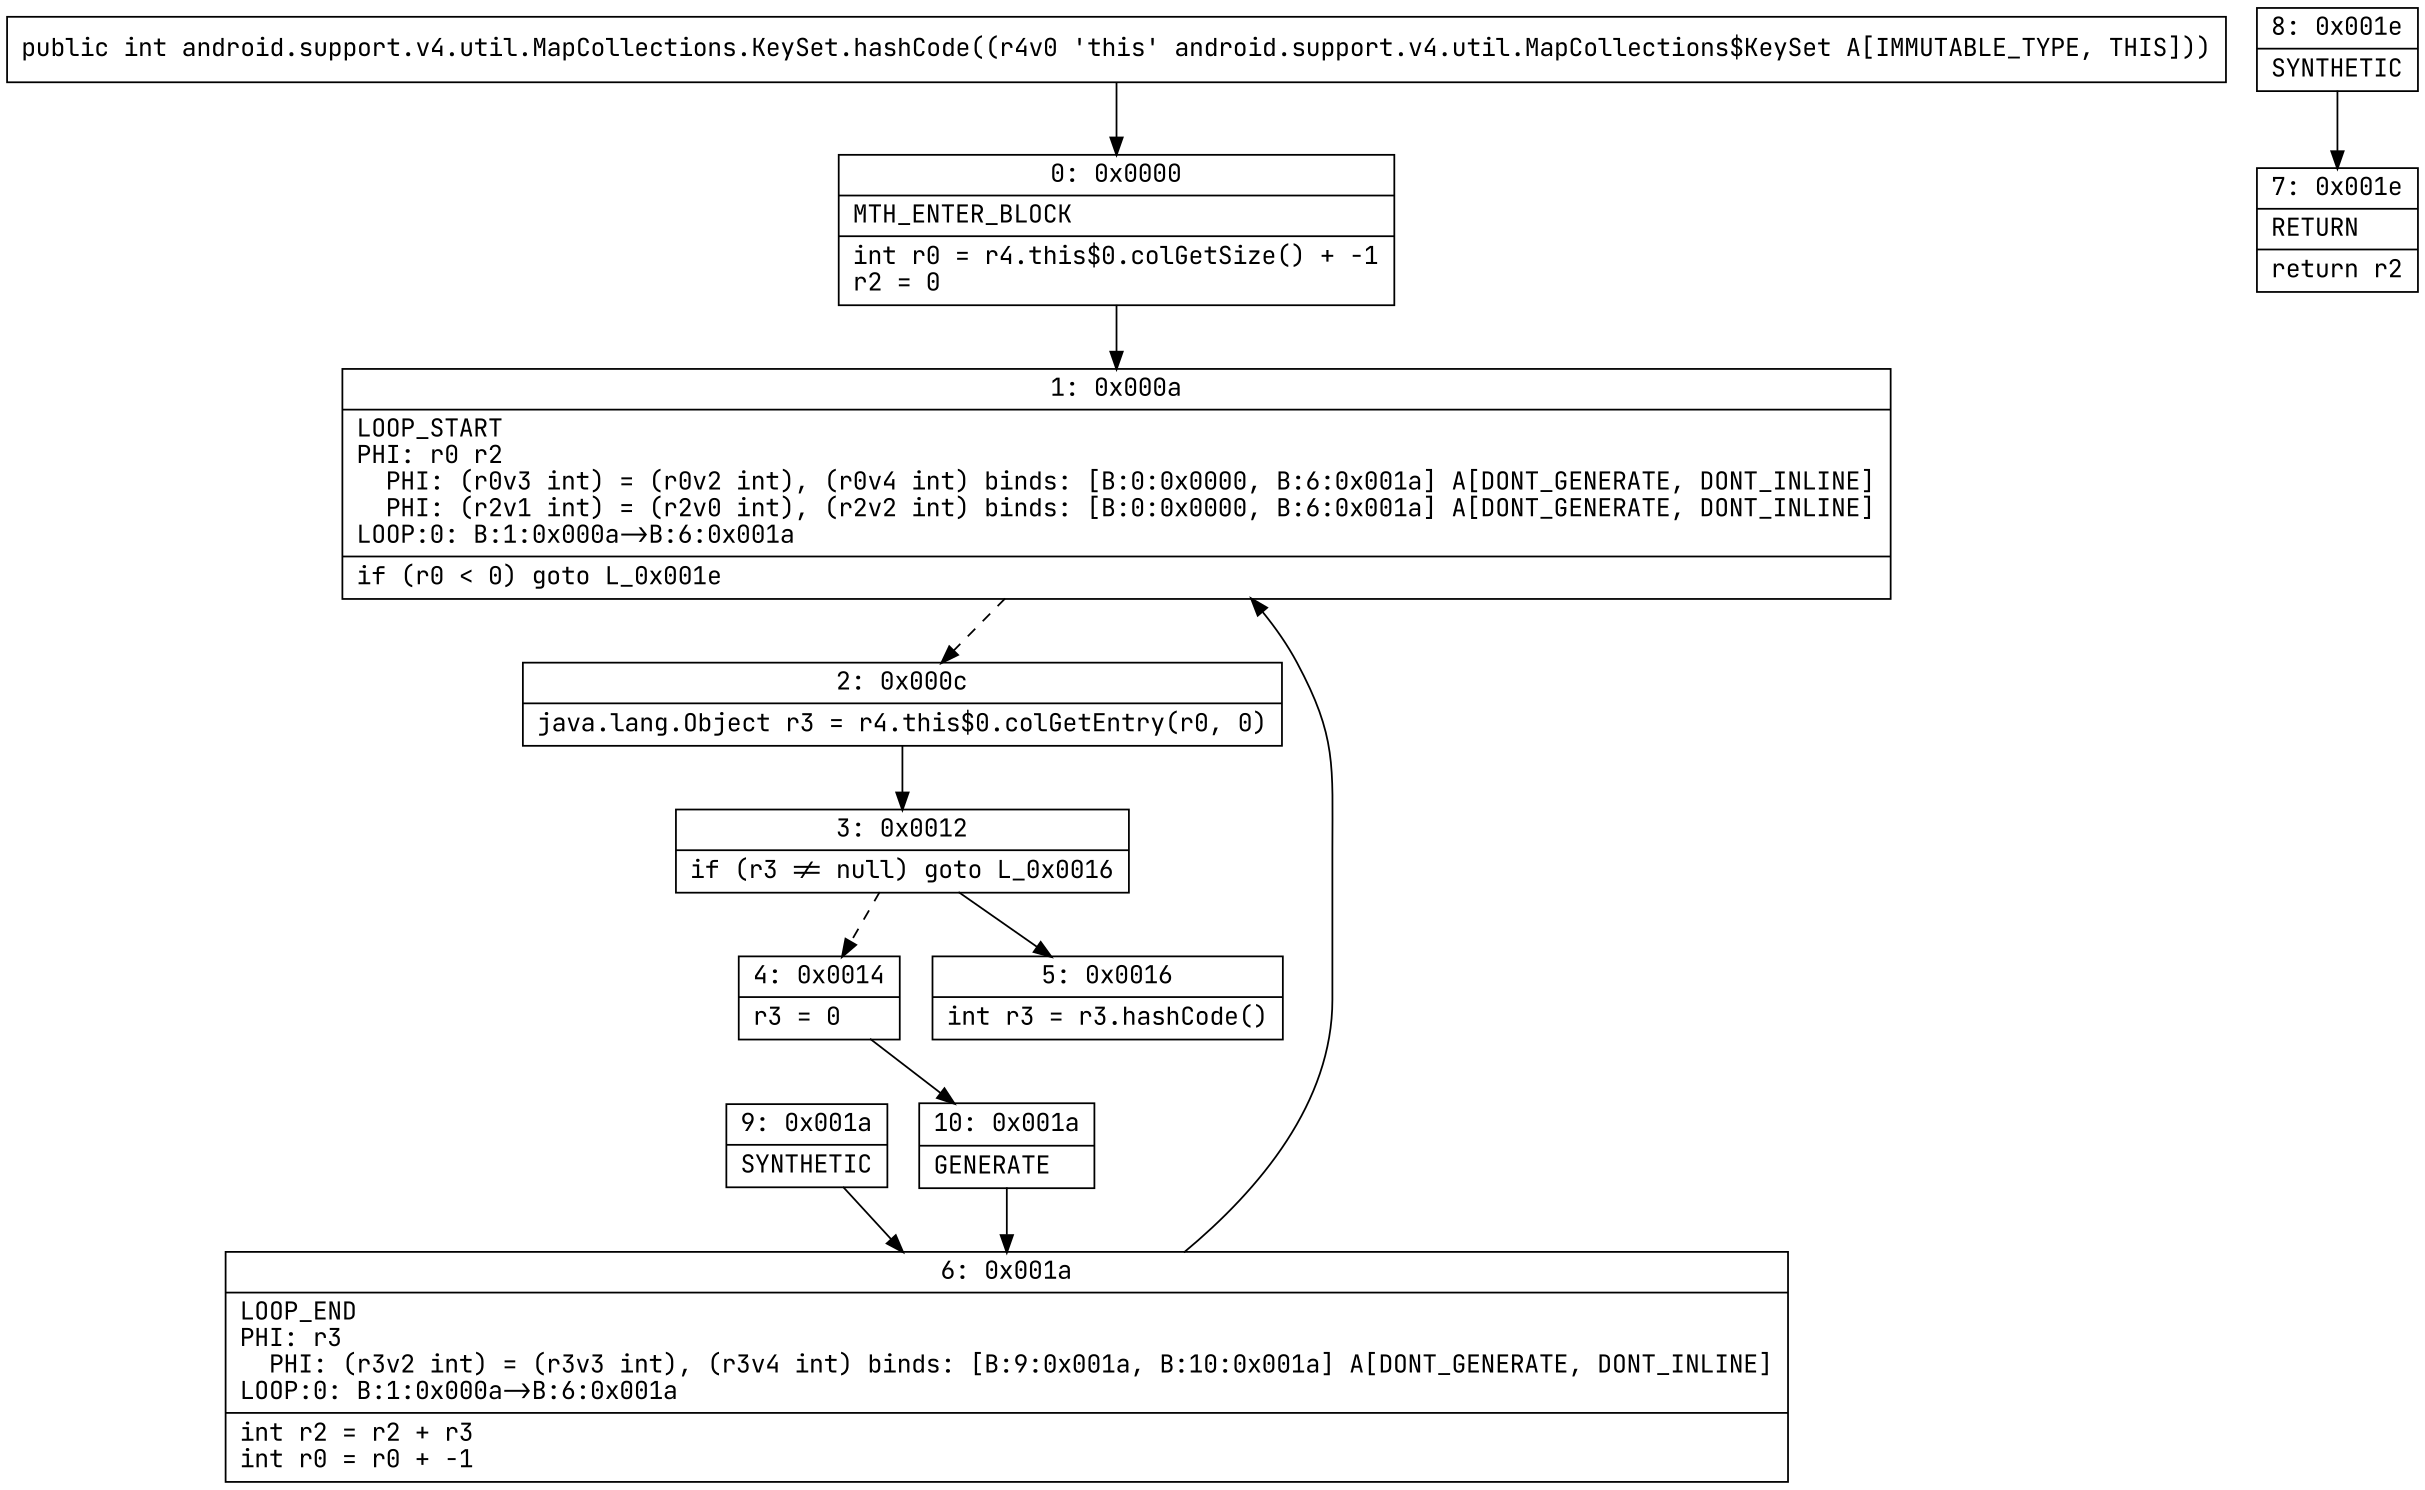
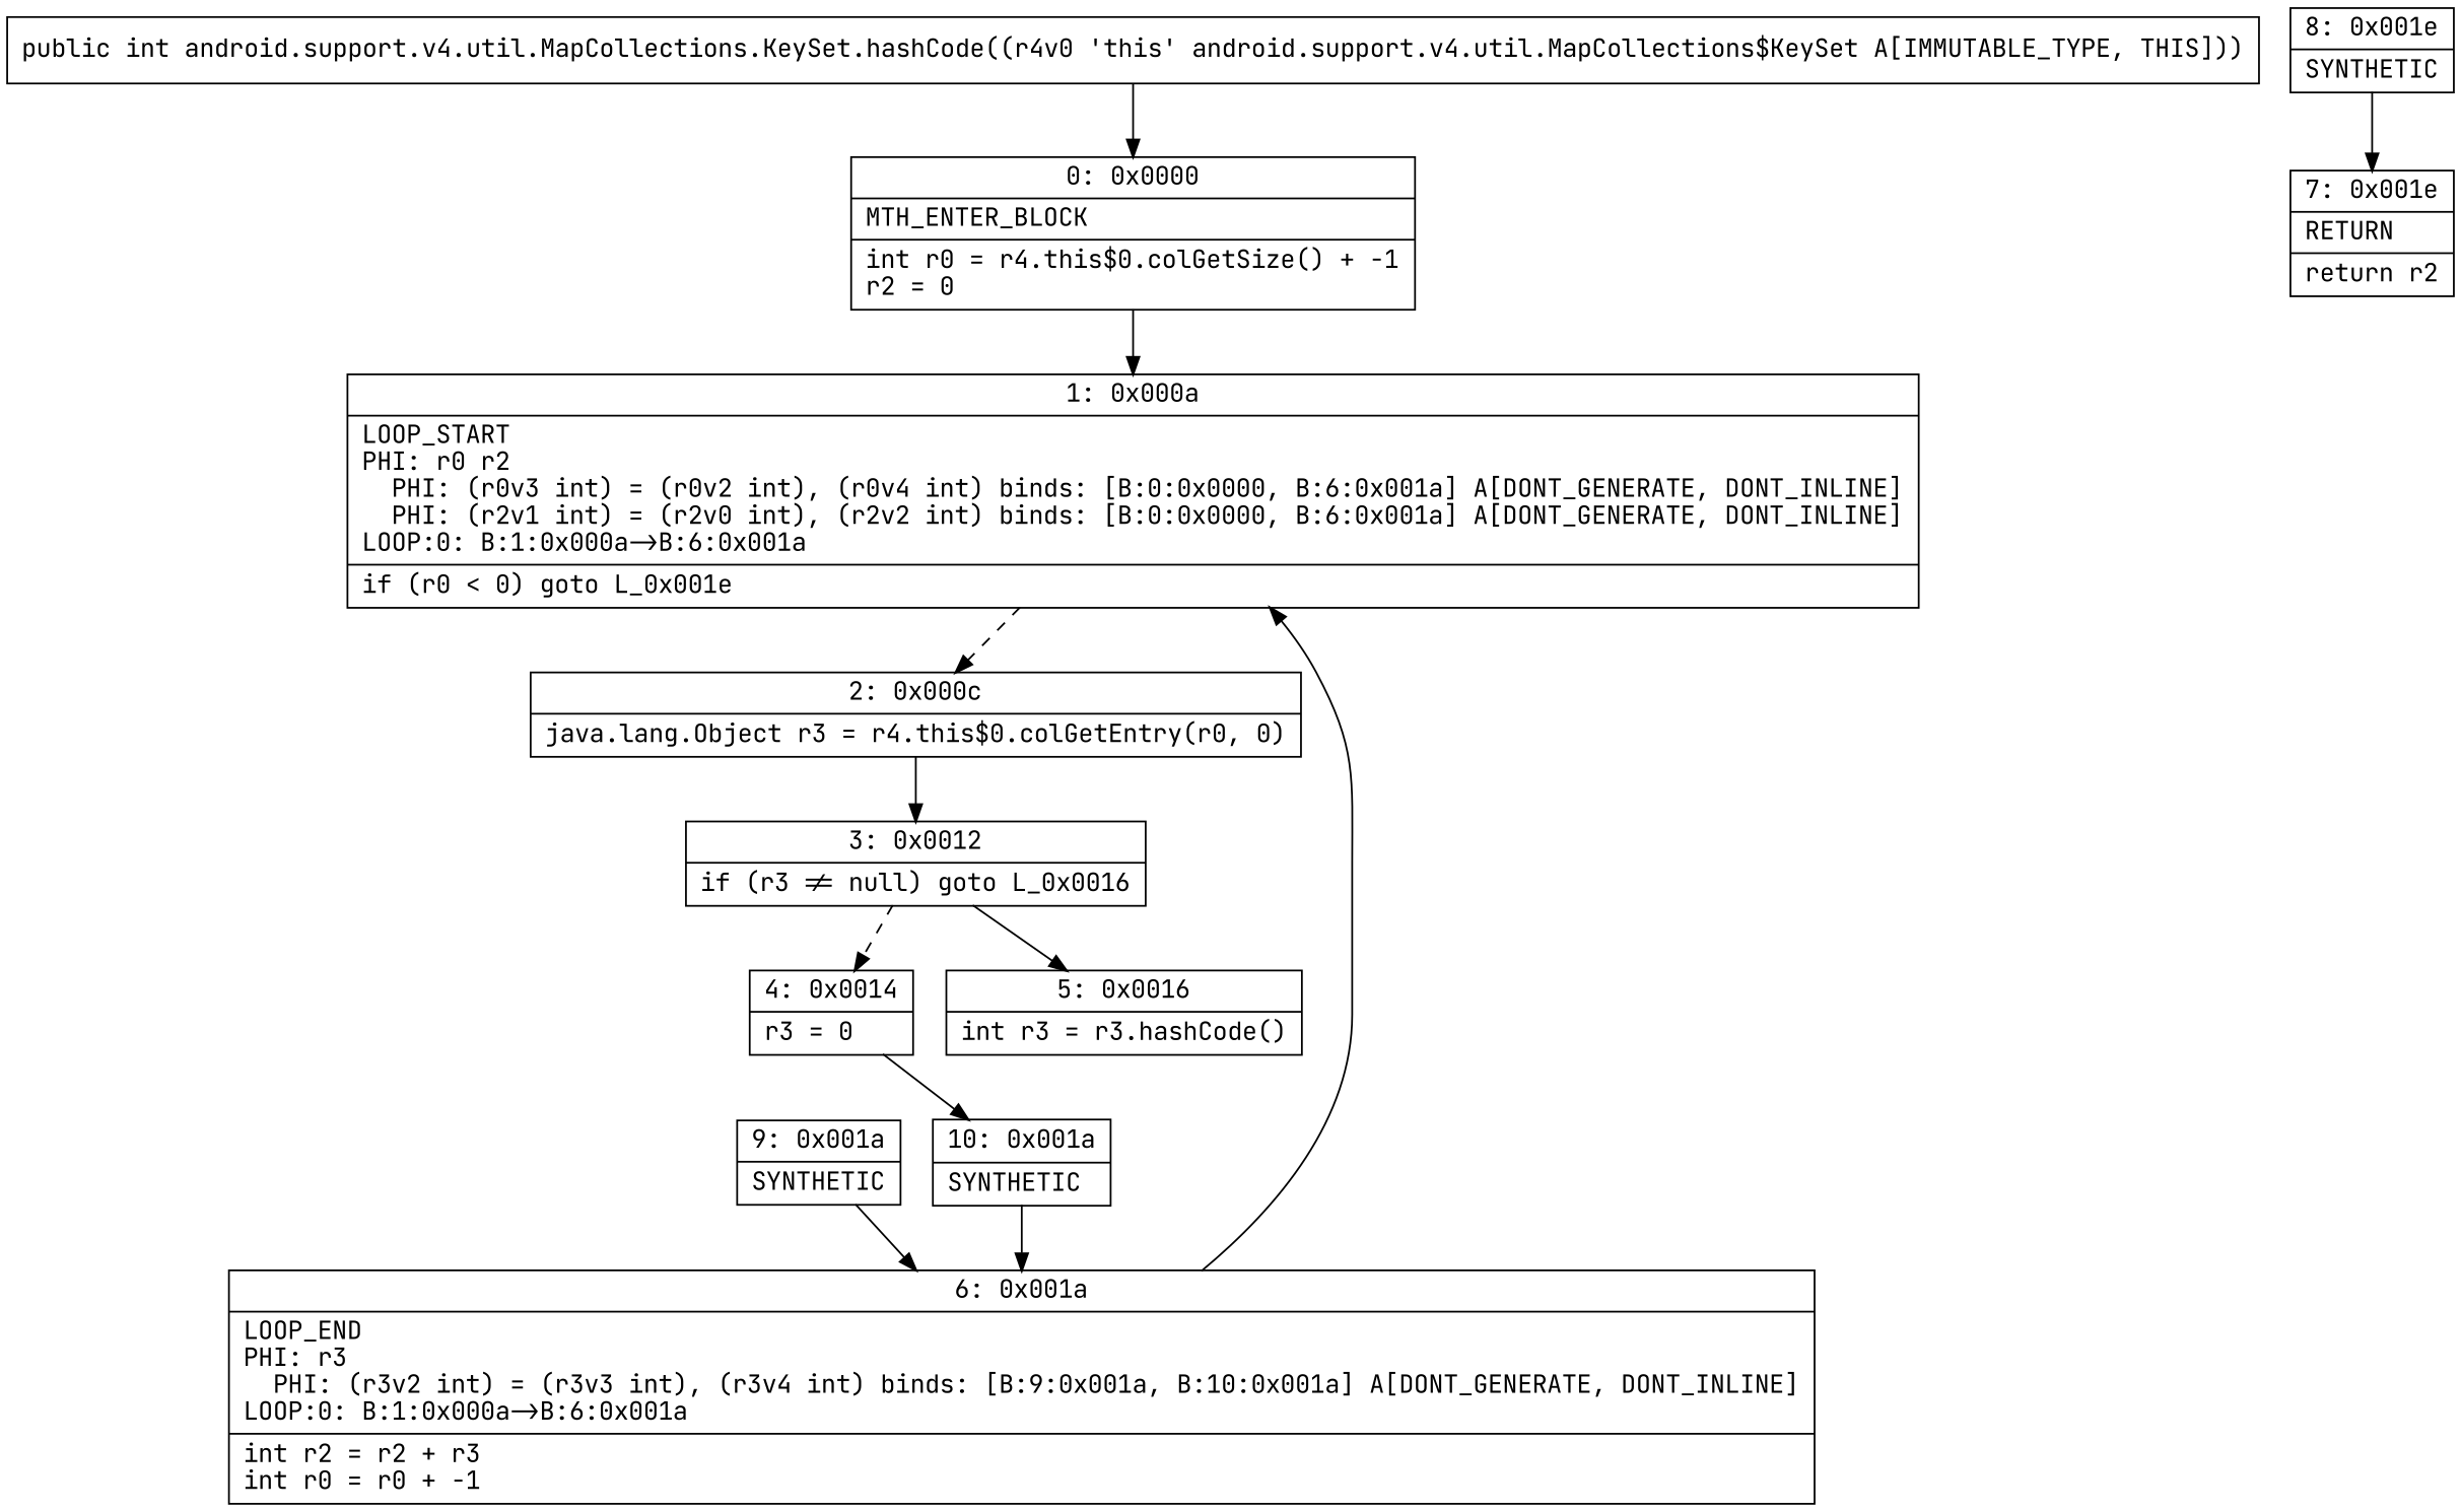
  digraph {
    fontname="JetBrains Mono"
    node [fontname="JetBrains Mono" shape=record]
    edge [fontname="JetBrains Mono"]
    n1 [label="{0\:\ 0x0000|MTH_ENTER_BLOCK\l|int r0 = r4.this$0.colGetSize() + \-1\lr2 = 0\l}"]
    n2 [label="{1\:\ 0x000a|LOOP_START\lPHI: r0 r2 \l  PHI: (r0v3 int) = (r0v2 int), (r0v4 int) binds: [B:0:0x0000, B:6:0x001a] A[DONT_GENERATE, DONT_INLINE]\l  PHI: (r2v1 int) = (r2v0 int), (r2v2 int) binds: [B:0:0x0000, B:6:0x001a] A[DONT_GENERATE, DONT_INLINE]\lLOOP:0: B:1:0x000a\-\>B:6:0x001a\l|if (r0 \< 0) goto L_0x001e\l}"]
    n3 [label="{2\:\ 0x000c|java.lang.Object r3 = r4.this$0.colGetEntry(r0, 0)\l}"]
    n4 [label="{3\:\ 0x0012|if (r3 != null) goto L_0x0016\l}"]
    n5 [label="{8\:\ 0x001e|SYNTHETIC\l}"]
    n6 [label="{7\:\ 0x001e|RETURN\l|return r2\l}"]
    n7 [label="{4\:\ 0x0014|r3 = 0\l}"]
    n8 [label="{5\:\ 0x0016|int r3 = r3.hashCode()\l}"]
-   n9 [label="{10\:\ 0x001a|GENERATE\l}"]
+   n9 [label="{10\:\ 0x001a|SYNTHETIC\l}"]
    n10 [label="{6\:\ 0x001a|LOOP_END\lPHI: r3 \l  PHI: (r3v2 int) = (r3v3 int), (r3v4 int) binds: [B:9:0x001a, B:10:0x001a] A[DONT_GENERATE, DONT_INLINE]\lLOOP:0: B:1:0x000a\-\>B:6:0x001a\l|int r2 = r2 + r3\lint r0 = r0 + \-1\l}"]
    n11 [label="{9\:\ 0x001a|SYNTHETIC\l}"]
    n12 [label="{public int android.support.v4.util.MapCollections.KeySet.hashCode((r4v0 'this' android.support.v4.util.MapCollections$KeySet A[IMMUTABLE_TYPE, THIS])) }"]
    n1 -> n2
    n2 -> n3 [style=dashed]
    n3 -> n4
    n4 -> n7 [style=dashed]
    n4 -> n8
    n5 -> n6
    n7 -> n9
    n9 -> n10
    n10 -> n2
    n11 -> n10
    n12 -> n1
  }
